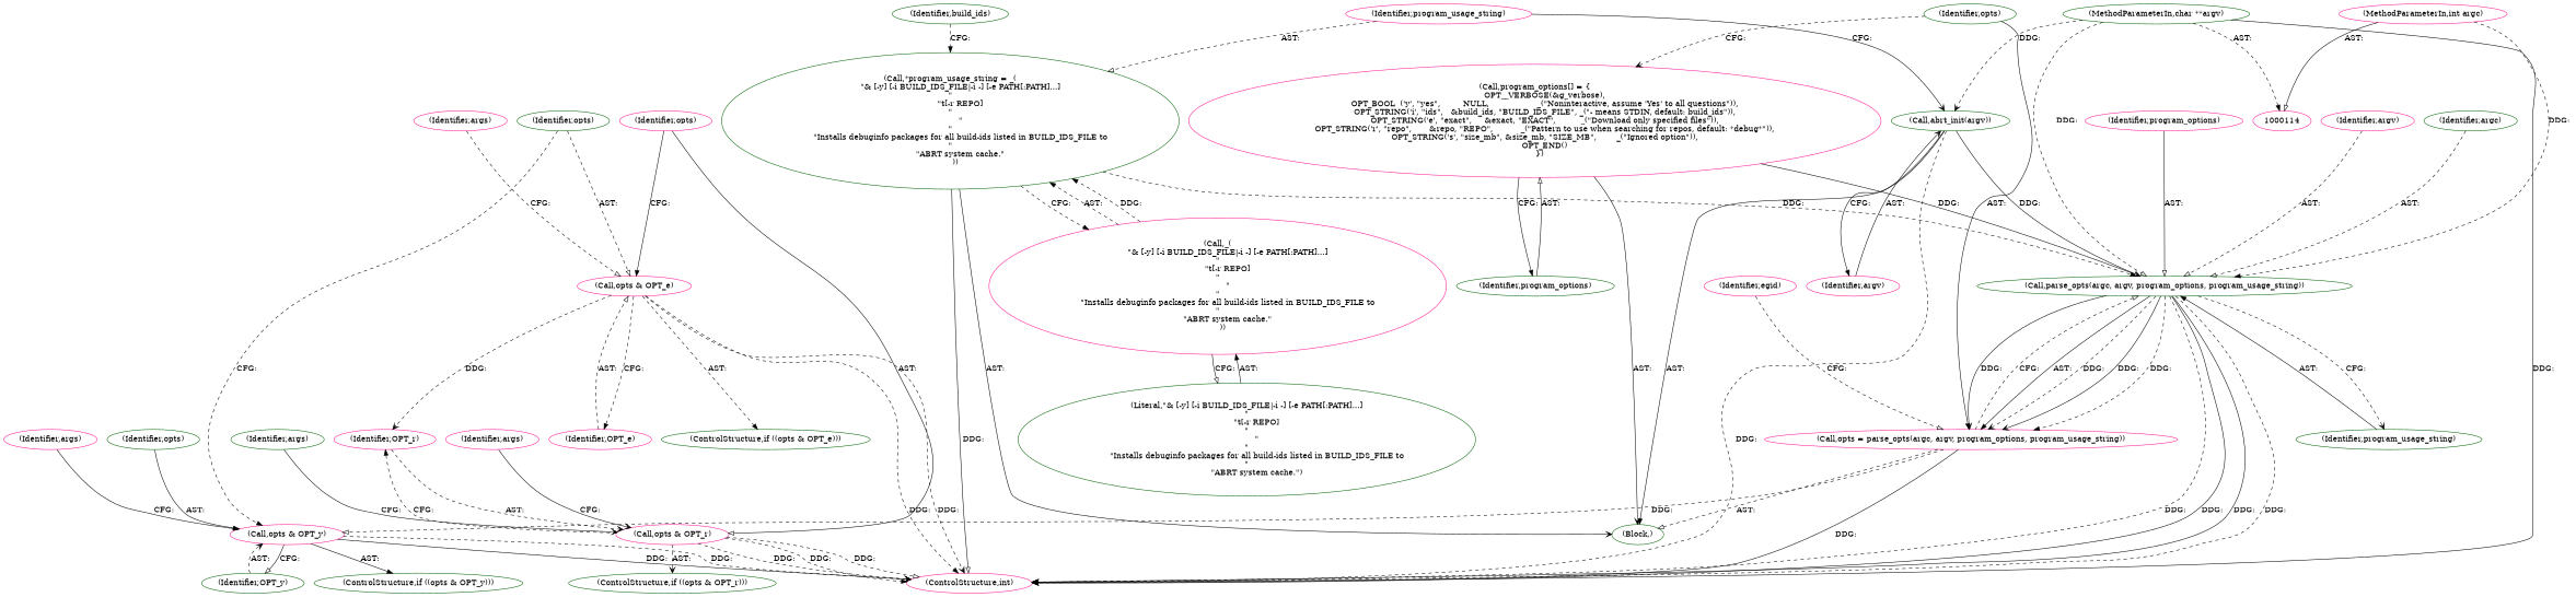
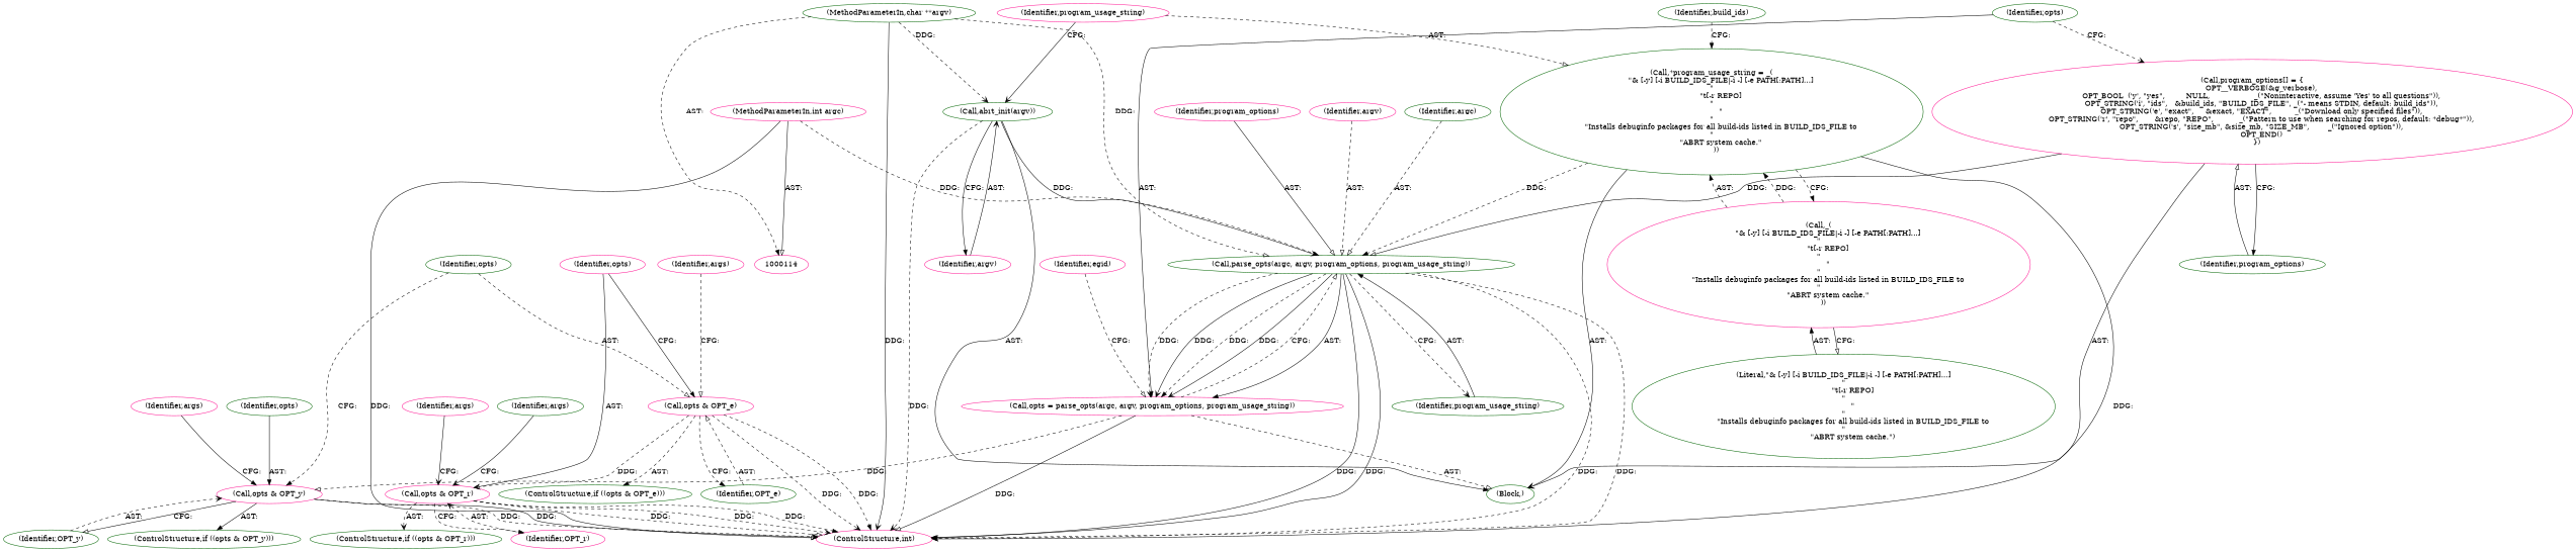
  digraph {
    node [color=darkgreen]
    edge [arrowhead=normal style=dashed]
    n1 [label="(Call,parse_opts(argc, argv, program_options, program_usage_string))"]
    n2 [color=deeppink label="(Call,opts = parse_opts(argc, argv, program_options, program_usage_string))"]
    n3 [color=deeppink label="(ControlStructure,int)"]
    n4 [label="(Identifier,program_usage_string)"]
    n5 [label="(Block,)"]
    n6 [color=deeppink label="(Call,opts & OPT_y)"]
    n7 [color=deeppink label="(MethodParameterIn,int argc)"]
    1000114 [color=deeppink]
    n9 [label="(Call,abrt_init(argv))"]
    n10 [color=deeppink label="(Identifier,argv)"]
    n11 [label="(MethodParameterIn,char **argv)"]
    n12 [color=deeppink label="(Call,program_options[] = {\n        OPT__VERBOSE(&g_verbose),\n        OPT_BOOL  ('y', \"yes\",         NULL,                   _(\"Noninteractive, assume 'Yes' to all questions\")),\n        OPT_STRING('i', \"ids\",   &build_ids, \"BUILD_IDS_FILE\", _(\"- means STDIN, default: build_ids\")),\n        OPT_STRING('e', \"exact\",     &exact, \"EXACT\",          _(\"Download only specified files\")),\n        OPT_STRING('r', \"repo\",       &repo, \"REPO\",           _(\"Pattern to use when searching for repos, default: *debug*\")),\n        OPT_STRING('s', \"size_mb\", &size_mb, \"SIZE_MB\",        _(\"Ignored option\")),\n        OPT_END()\n    })"]
    n13 [label="(Identifier,program_options)"]
    n14 [label="(Call,*program_usage_string = _(\n        \"& [-y] [-i BUILD_IDS_FILE|-i -] [-e PATH[:PATH]...]\n\"\n        \"\t[-r REPO]\n\"\n        \"\n\"\n        \"Installs debuginfo packages for all build-ids listed in BUILD_IDS_FILE to\n\"\n        \"ABRT system cache.\"\n    ))"]
    n15 [color=deeppink label="(Call,_(\n        \"& [-y] [-i BUILD_IDS_FILE|-i -] [-e PATH[:PATH]...]\n\"\n        \"\t[-r REPO]\n\"\n        \"\n\"\n        \"Installs debuginfo packages for all build-ids listed in BUILD_IDS_FILE to\n\"\n        \"ABRT system cache.\"\n    ))"]
    n16 [label="(Literal,\"& [-y] [-i BUILD_IDS_FILE|-i -] [-e PATH[:PATH]...]\n\"\n        \"\t[-r REPO]\n\"\n        \"\n\"\n        \"Installs debuginfo packages for all build-ids listed in BUILD_IDS_FILE to\n\"\n        \"ABRT system cache.\")"]
    n17 [label="(ControlStructure,if ((opts & OPT_y)))"]
    n18 [label="(Identifier,OPT_y)"]
    n19 [color=deeppink label="(Call,opts & OPT_e)"]
    n20 [color=deeppink label="(Call,opts & OPT_r)"]
-   n21 [color=deeppink label="(Identifier,OPT_e)"]
+   n21 [label="(Identifier,OPT_e)"]
    n22 [label="(ControlStructure,if ((opts & OPT_e)))"]
    n23 [label="(ControlStructure,if ((opts & OPT_r)))"]
    n24 [color=deeppink label="(Identifier,OPT_r)"]
    n25 [label="(Identifier,args)"]
    n26 [color=deeppink label="(Identifier,program_options)"]
    n27 [label="(Identifier,opts)"]
    n28 [label="(Identifier,build_ids)"]
    n29 [color=deeppink label="(Identifier,args)"]
    n30 [color=deeppink label="(Identifier,program_usage_string)"]
    n31 [color=deeppink label="(Identifier,args)"]
    n32 [color=deeppink label="(Identifier,egid)"]
    n33 [color=deeppink label="(Identifier,argv)"]
    n34 [label="(Identifier,opts)"]
    n35 [label="(Identifier,argc)"]
    n36 [label="(Identifier,opts)"]
    n37 [color=deeppink label="(Identifier,args)"]
    n38 [color=deeppink label="(Identifier,opts)"]
    n1 -> n2 [label="AST: " style=solid]
    n1 -> n2 [arrowhead=vee label="DDG: "]
    n1 -> n2 [arrowhead=vee label="DDG: " style=solid]
    n1 -> n2 [label="DDG: "]
    n1 -> n2 [arrowhead=vee label="DDG: " style=solid]
    n1 -> n3 [arrowhead=vee label="DDG: "]
    n1 -> n3 [label="DDG: " style=solid]
    n1 -> n3 [label="DDG: " style=solid]
    n1 -> n3 [arrowhead=vee label="DDG: "]
    n1 -> n4 [arrowhead=vee label="CFG: "]
    n2 -> n1 [arrowhead=onormal label="CFG: "]
    n2 -> n3 [arrowhead=onormal label="DDG: " style=solid]
    n2 -> n5 [arrowhead=onormal label="AST: "]
    n2 -> n6 [arrowhead=onormal label="DDG: "]
    n4 -> n1 [label="AST: " style=solid]
    n6 -> n3 [arrowhead=vee label="DDG: " style=solid]
    n6 -> n3 [arrowhead=vee label="DDG: "]
    n6 -> n17 [label="AST: " style=solid]
    n6 -> n18 [arrowhead=onormal label="CFG: " style=solid]
    n7 -> n1 [label="DDG: "]
+   n7 -> n3 [arrowhead=onormal label="DDG: " style=solid]
    n7 -> 1000114 [arrowhead=onormal label="AST: " style=solid]
    n9 -> n1 [arrowhead=vee label="DDG: " style=solid]
    n9 -> n3 [arrowhead=vee label="DDG: "]
    n9 -> n5 [label="AST: " style=solid]
    n9 -> n10 [label="CFG: " style=solid]
    n10 -> n9 [arrowhead=vee label="AST: " style=solid]
    n11 -> n1 [arrowhead=onormal label="DDG: "]
    n11 -> n3 [arrowhead=vee label="DDG: " style=solid]
    n11 -> 1000114 [label="AST: "]
    n11 -> n9 [arrowhead=vee label="DDG: "]
    n12 -> n1 [arrowhead=onormal label="DDG: " style=solid]
    n12 -> n5 [arrowhead=vee label="AST: " style=solid]
    n12 -> n13 [label="CFG: " style=solid]
    n13 -> n12 [arrowhead=onormal label="AST: " style=solid]
    n14 -> n1 [label="DDG: "]
    n14 -> n3 [arrowhead=onormal label="DDG: " style=solid]
    n14 -> n5 [arrowhead=vee label="AST: " style=solid]
    n14 -> n15 [label="CFG: "]
    n15 -> n14 [label="AST: "]
    n15 -> n14 [label="DDG: "]
    n15 -> n16 [arrowhead=onormal label="CFG: " style=solid]
    n16 -> n15 [label="AST: " style=solid]
    n18 -> n6 [arrowhead=vee label="AST: "]
    n19 -> n3 [arrowhead=vee label="DDG: "]
    n19 -> n3 [label="DDG: "]
-   n19 -> n24 [arrowhead=vee label="DDG: "]
+   n19 -> n20 [arrowhead=vee label="DDG: "]
    n19 -> n21 [label="CFG: "]
    n19 -> n22 [label="AST: "]
    n20 -> n3 [arrowhead=onormal label="DDG: "]
    n20 -> n3 [arrowhead=vee label="DDG: "]
    n20 -> n3 [label="DDG: "]
    n20 -> n23 [arrowhead=vee label="AST: "]
    n20 -> n24 [label="CFG: "]
    n21 -> n19 [arrowhead=onormal label="AST: "]
    n24 -> n20 [arrowhead=vee label="AST: "]
    n25 -> n20 [arrowhead=vee label="CFG: " style=solid]
    n26 -> n1 [arrowhead=onormal label="AST: " style=solid]
    n27 -> n2 [label="AST: " style=solid]
    n27 -> n12 [arrowhead=vee label="CFG: "]
    n28 -> n14 [label="CFG: "]
    n29 -> n19 [arrowhead=onormal label="CFG: "]
    n30 -> n9 [arrowhead=vee label="CFG: " style=solid]
    n30 -> n14 [arrowhead=onormal label="AST: "]
    n31 -> n6 [label="CFG: " style=solid]
    n32 -> n2 [arrowhead=onormal label="CFG: "]
    n33 -> n1 [arrowhead=onormal label="AST: "]
    n34 -> n6 [label="AST: " style=solid]
    n35 -> n1 [arrowhead=onormal label="AST: "]
    n36 -> n6 [label="CFG: "]
    n36 -> n19 [arrowhead=onormal label="AST: "]
    n37 -> n20 [arrowhead=vee label="CFG: " style=solid]
    n38 -> n19 [label="CFG: " style=solid]
    n38 -> n20 [arrowhead=onormal label="AST: " style=solid]
  }
